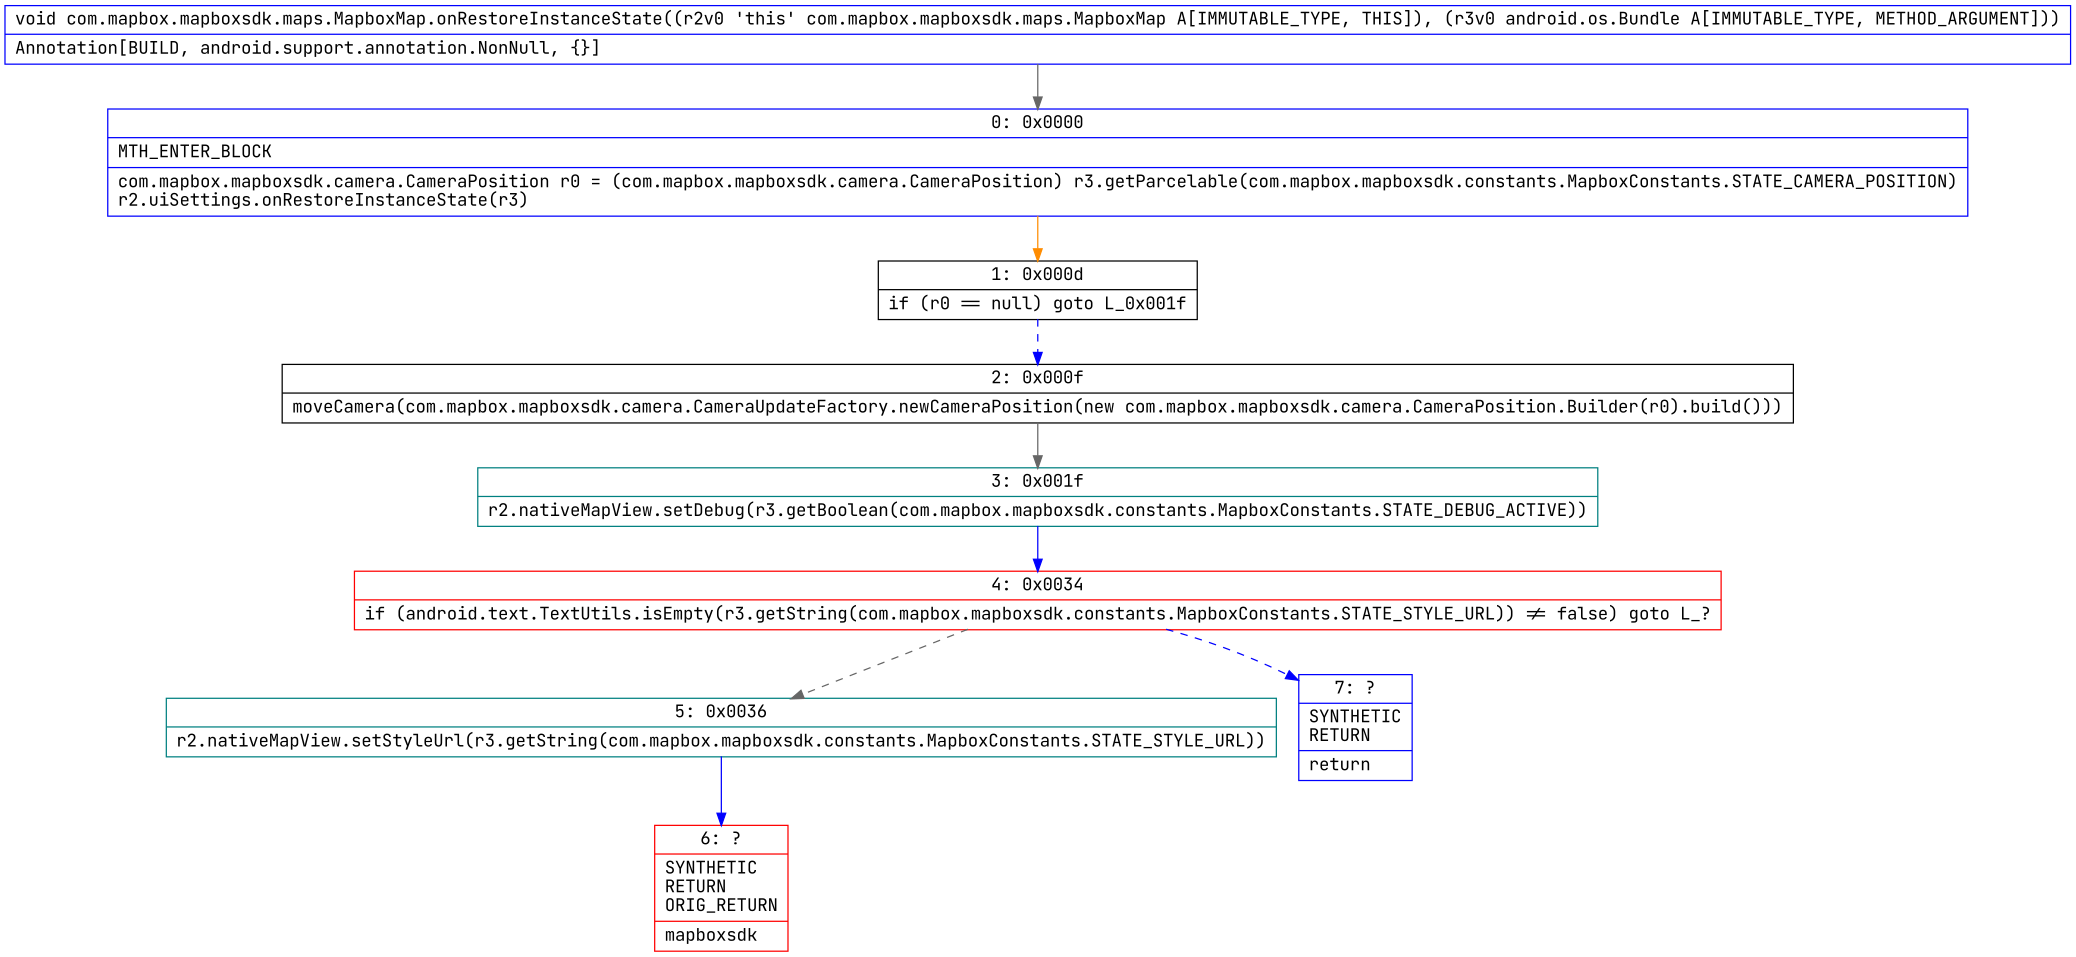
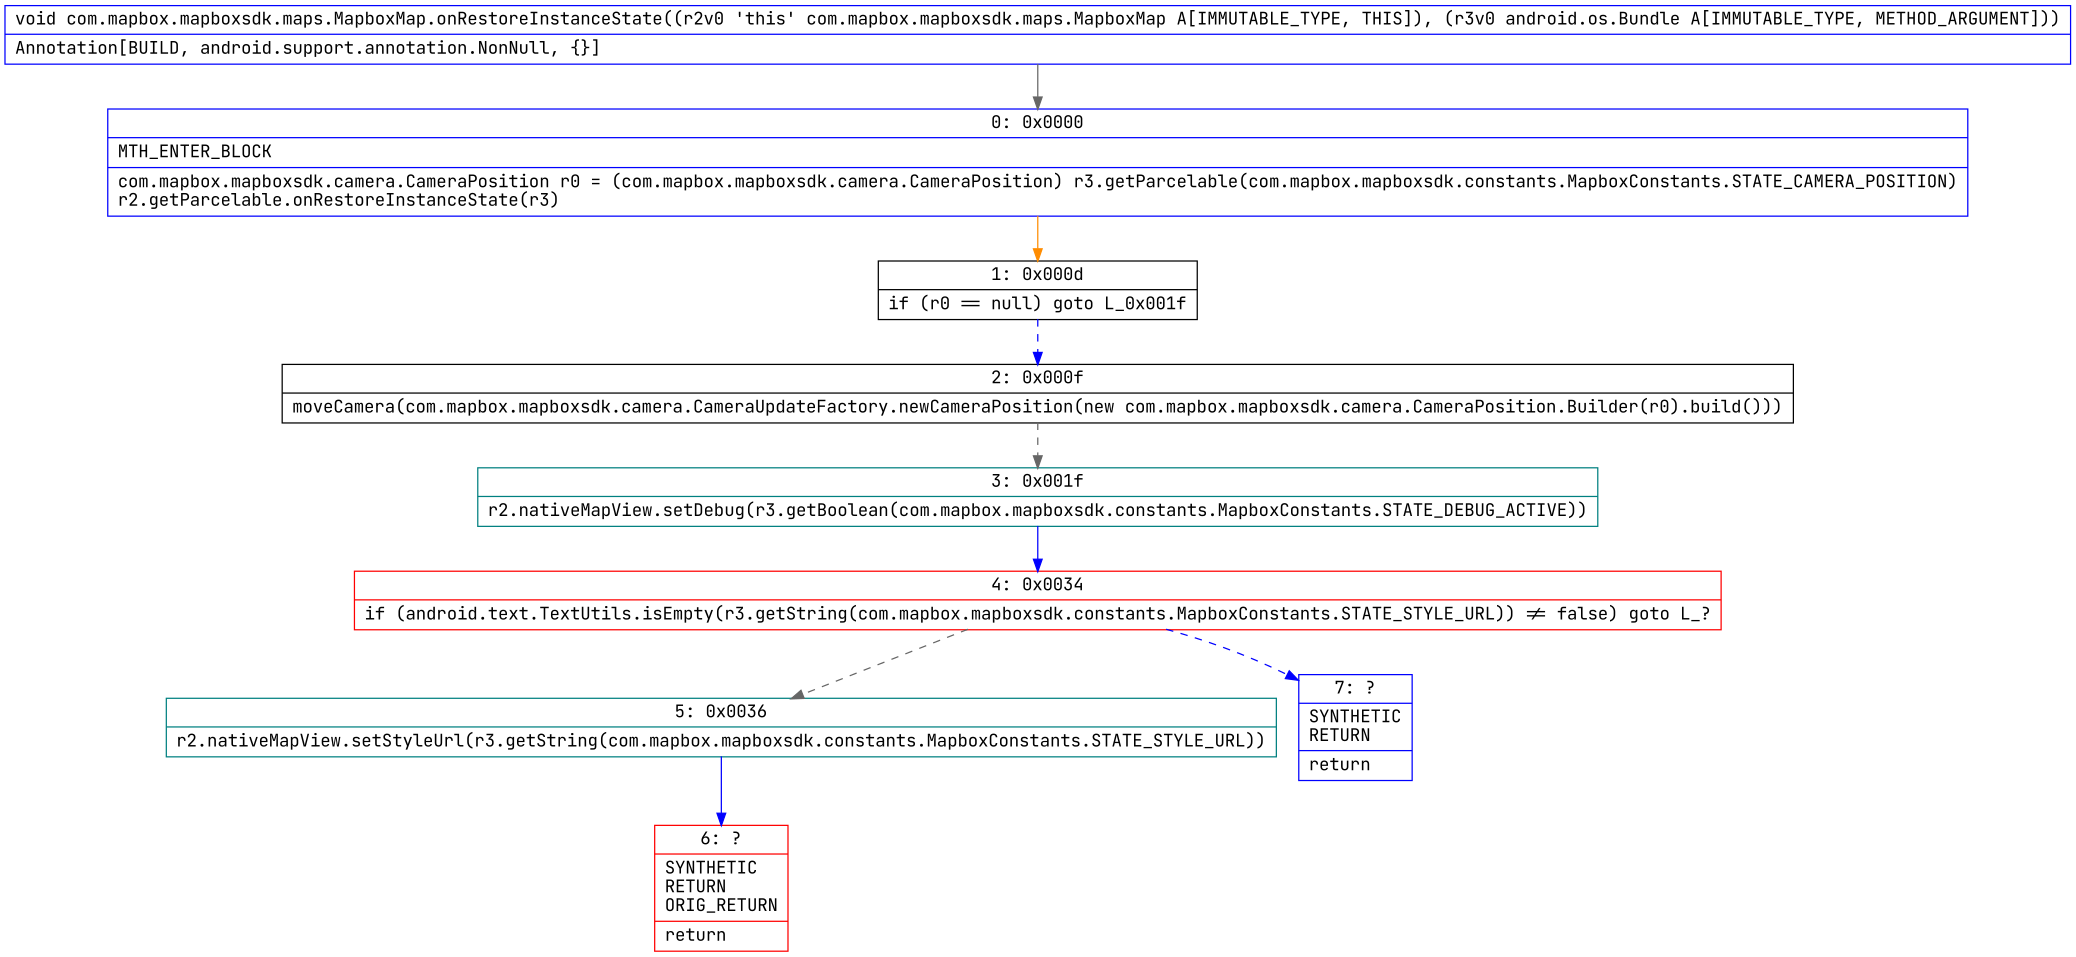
  digraph {
    fontname="JetBrains Mono"
    node [color=blue fontname="JetBrains Mono" shape=record]
    edge [color=blue fontname="JetBrains Mono"]
-   n1 [label="{0\:\ 0x0000|MTH_ENTER_BLOCK\l|com.mapbox.mapboxsdk.camera.CameraPosition r0 = (com.mapbox.mapboxsdk.camera.CameraPosition) r3.getParcelable(com.mapbox.mapboxsdk.constants.MapboxConstants.STATE_CAMERA_POSITION)\lr2.uiSettings.onRestoreInstanceState(r3)\l}"]
+   n1 [label="{0\:\ 0x0000|MTH_ENTER_BLOCK\l|com.mapbox.mapboxsdk.camera.CameraPosition r0 = (com.mapbox.mapboxsdk.camera.CameraPosition) r3.getParcelable(com.mapbox.mapboxsdk.constants.MapboxConstants.STATE_CAMERA_POSITION)\lr2.getParcelable.onRestoreInstanceState(r3)\l}"]
    n2 [color=black label="{1\:\ 0x000d|if (r0 == null) goto L_0x001f\l}"]
    n3 [color=black label="{2\:\ 0x000f|moveCamera(com.mapbox.mapboxsdk.camera.CameraUpdateFactory.newCameraPosition(new com.mapbox.mapboxsdk.camera.CameraPosition.Builder(r0).build()))\l}"]
    n4 [color=teal label="{3\:\ 0x001f|r2.nativeMapView.setDebug(r3.getBoolean(com.mapbox.mapboxsdk.constants.MapboxConstants.STATE_DEBUG_ACTIVE))\l}"]
    n5 [color=red label="{4\:\ 0x0034|if (android.text.TextUtils.isEmpty(r3.getString(com.mapbox.mapboxsdk.constants.MapboxConstants.STATE_STYLE_URL)) != false) goto L_?\l}"]
    n6 [color=teal label="{5\:\ 0x0036|r2.nativeMapView.setStyleUrl(r3.getString(com.mapbox.mapboxsdk.constants.MapboxConstants.STATE_STYLE_URL))\l}"]
    n7 [label="{7\:\ ?|SYNTHETIC\lRETURN\l|return\l}"]
-   n8 [color=red label="{6\:\ ?|SYNTHETIC\lRETURN\lORIG_RETURN\l|mapboxsdk\l}"]
+   n8 [color=red label="{6\:\ ?|SYNTHETIC\lRETURN\lORIG_RETURN\l|return\l}"]
    n9 [label="{void com.mapbox.mapboxsdk.maps.MapboxMap.onRestoreInstanceState((r2v0 'this' com.mapbox.mapboxsdk.maps.MapboxMap A[IMMUTABLE_TYPE, THIS]), (r3v0 android.os.Bundle A[IMMUTABLE_TYPE, METHOD_ARGUMENT]))  | Annotation[BUILD, android.support.annotation.NonNull, \{\}]\l}"]
    n1 -> n2 [color=darkorange]
    n2 -> n3 [style=dashed]
-   n3 -> n4 [color=gray40]
+   n3 -> n4 [color=gray40 style=dashed]
    n4 -> n5
    n5 -> n6 [color=gray40 style=dashed]
    n5 -> n7 [style=dashed]
    n6 -> n8
    n9 -> n1 [color=gray40]
  }
